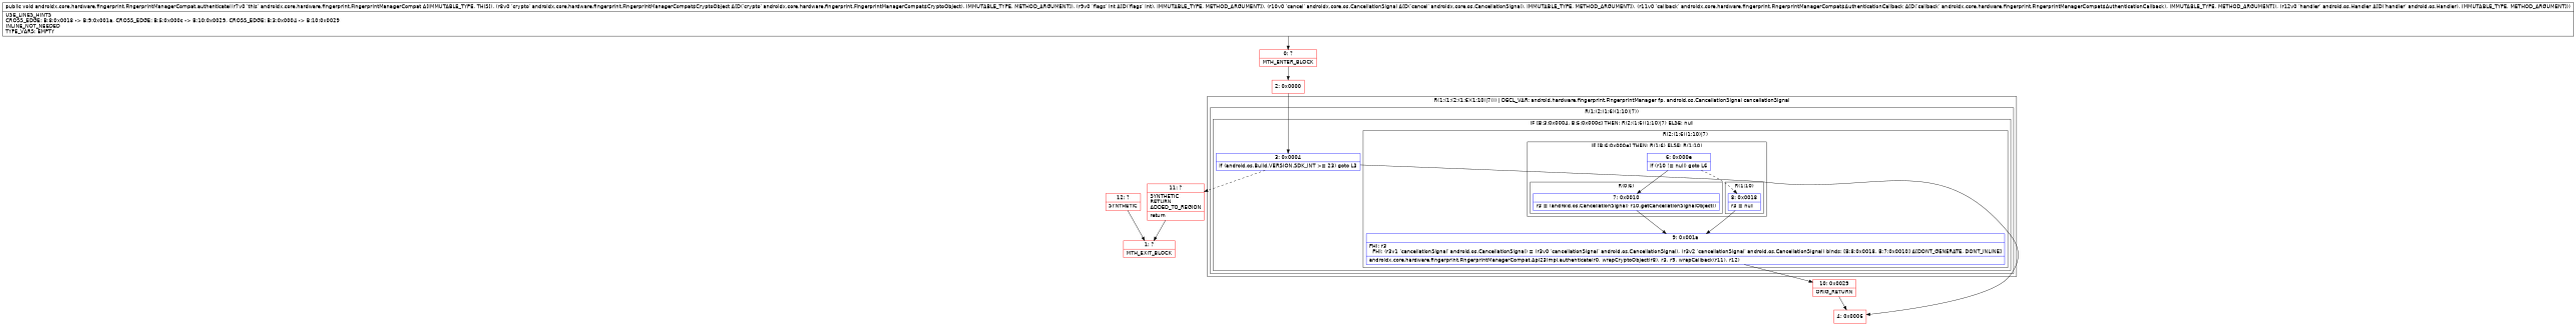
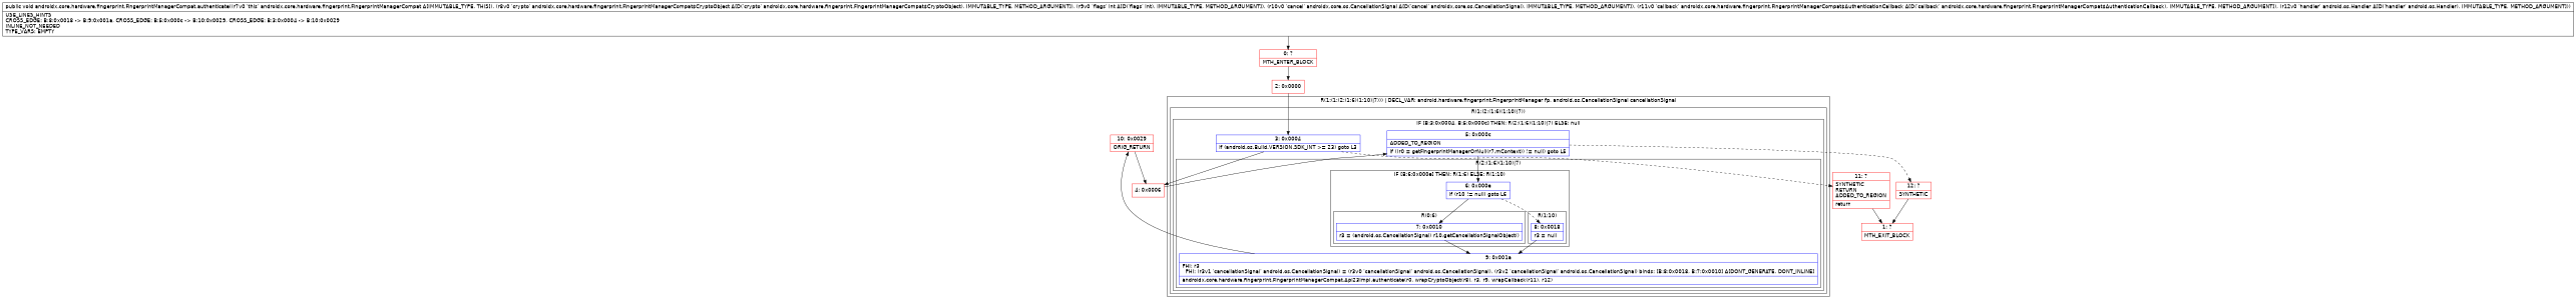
  digraph {
    fontname="DejaVu Sans"
    node [color=red fontname="DejaVu Sans" shape=record]
    edge [fontname="DejaVu Sans"]
    n1 [color=blue label="{7\:\ 0x0010|r3 = (android.os.CancellationSignal) r10.getCancellationSignalObject()\l}"]
    n2 [color=blue label="{8\:\ 0x0018|r3 = null\l}"]
    n3 [color=blue label="{6\:\ 0x000e|if (r10 != null) goto L6\l}"]
    n4 [color=blue label="{9\:\ 0x001a|PHI: r3 \l  PHI: (r3v1 'cancellationSignal' android.os.CancellationSignal) = (r3v0 'cancellationSignal' android.os.CancellationSignal), (r3v2 'cancellationSignal' android.os.CancellationSignal) binds: [B:8:0x0018, B:7:0x0010] A[DONT_GENERATE, DONT_INLINE]\l|androidx.core.hardware.fingerprint.FingerprintManagerCompat.Api23Impl.authenticate(r0, wrapCryptoObject(r8), r3, r9, wrapCallback(r11), r12)\l}"]
    n5 [color=blue label="{3\:\ 0x0004|if (android.os.Build.VERSION.SDK_INT \>= 23) goto L3\l}"]
+   n6 [color=blue label="{5\:\ 0x000c|ADDED_TO_REGION\l|if ((r0 = getFingerprintManagerOrNull(r7.mContext)) != null) goto L5\l}"]
    n7 [label="{10\:\ 0x0029|ORIG_RETURN\l}"]
    n8 [label="{4\:\ 0x0006}"]
    n9 [label="{11\:\ ?|SYNTHETIC\lRETURN\lADDED_TO_REGION\l|return\l}"]
    n10 [label="{12\:\ ?|SYNTHETIC\l}"]
    n11 [label="{1\:\ ?|MTH_EXIT_BLOCK\l}"]
    n12 [label="{0\:\ ?|MTH_ENTER_BLOCK\l}"]
    n13 [label="{2\:\ 0x0000}"]
    n14 [label="{public void androidx.core.hardware.fingerprint.FingerprintManagerCompat.authenticate((r7v0 'this' androidx.core.hardware.fingerprint.FingerprintManagerCompat A[IMMUTABLE_TYPE, THIS]), (r8v0 'crypto' androidx.core.hardware.fingerprint.FingerprintManagerCompat$CryptoObject A[D('crypto' androidx.core.hardware.fingerprint.FingerprintManagerCompat$CryptoObject), IMMUTABLE_TYPE, METHOD_ARGUMENT]), (r9v0 'flags' int A[D('flags' int), IMMUTABLE_TYPE, METHOD_ARGUMENT]), (r10v0 'cancel' androidx.core.os.CancellationSignal A[D('cancel' androidx.core.os.CancellationSignal), IMMUTABLE_TYPE, METHOD_ARGUMENT]), (r11v0 'callback' androidx.core.hardware.fingerprint.FingerprintManagerCompat$AuthenticationCallback A[D('callback' androidx.core.hardware.fingerprint.FingerprintManagerCompat$AuthenticationCallback), IMMUTABLE_TYPE, METHOD_ARGUMENT]), (r12v0 'handler' android.os.Handler A[D('handler' android.os.Handler), IMMUTABLE_TYPE, METHOD_ARGUMENT]))  | USE_LINES_HINTS\lCROSS_EDGE: B:8:0x0018 \-\> B:9:0x001a, CROSS_EDGE: B:5:0x000c \-\> B:10:0x0029, CROSS_EDGE: B:3:0x0004 \-\> B:10:0x0029\lINLINE_NOT_NEEDED\lTYPE_VARS: EMPTY\l}" color=""]
    subgraph cluster_1 {
      label="R(1:(1:(2:(1:6)(1:10)|7))) | DECL_VAR: android.hardware.fingerprint.FingerprintManager fp, android.os.CancellationSignal cancellationSignal\l"
      subgraph cluster_2 {
        label="R(1:(2:(1:6)(1:10)|7))"
        subgraph cluster_3 {
          label="IF [B:3:0x0004, B:5:0x000c] THEN: R(2:(1:6)(1:10)|7) ELSE: null"
          n5
+         n6
          subgraph cluster_4 {
            label="R(2:(1:6)(1:10)|7)"
            n4
            subgraph cluster_5 {
              label="IF [B:6:0x000e] THEN: R(1:6) ELSE: R(1:10)"
              n3
              subgraph cluster_6 {
                label="R(0:6)"
                n1
              }
              subgraph cluster_7 {
                label="R(1:10)"
                n2
              }
            }
          }
        }
      }
    }
    n1 -> n4
    n2 -> n4
    n3 -> n1
    n3 -> n2 [style=dashed]
    n4 -> n7
    n5 -> n8
    n5 -> n9 [style=dashed]
+   n6 -> n3
+   n6 -> n10 [style=dashed]
    n7 -> n8
+   n8 -> n6
    n9 -> n11
    n10 -> n11
    n12 -> n13
    n13 -> n5
    n14 -> n12
  }
